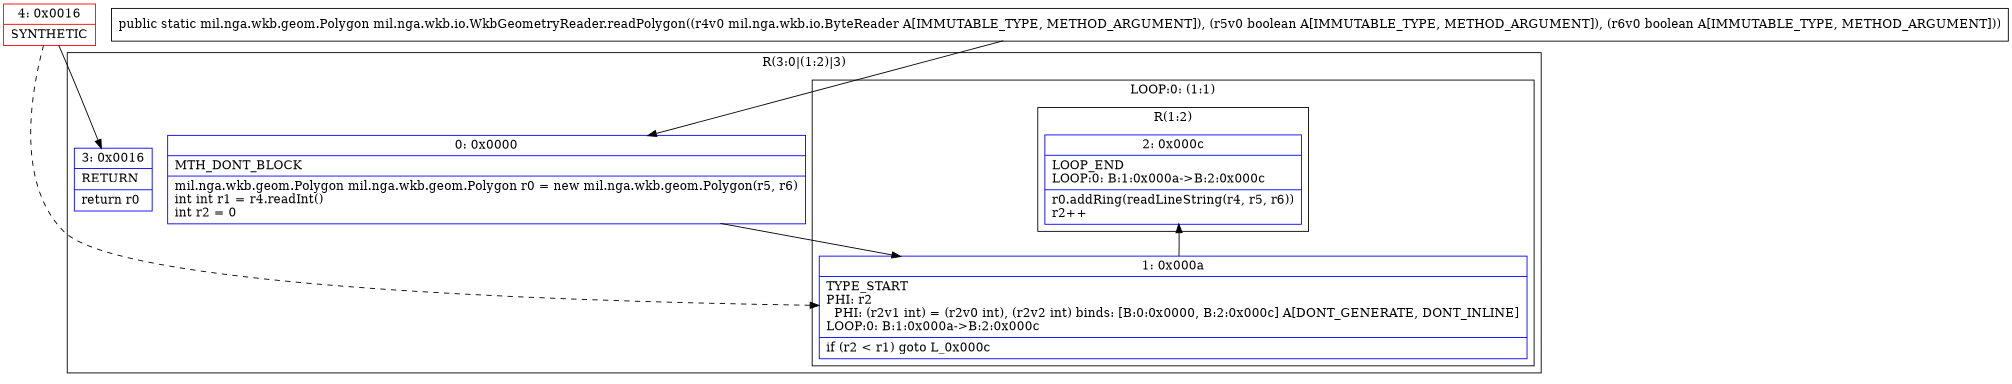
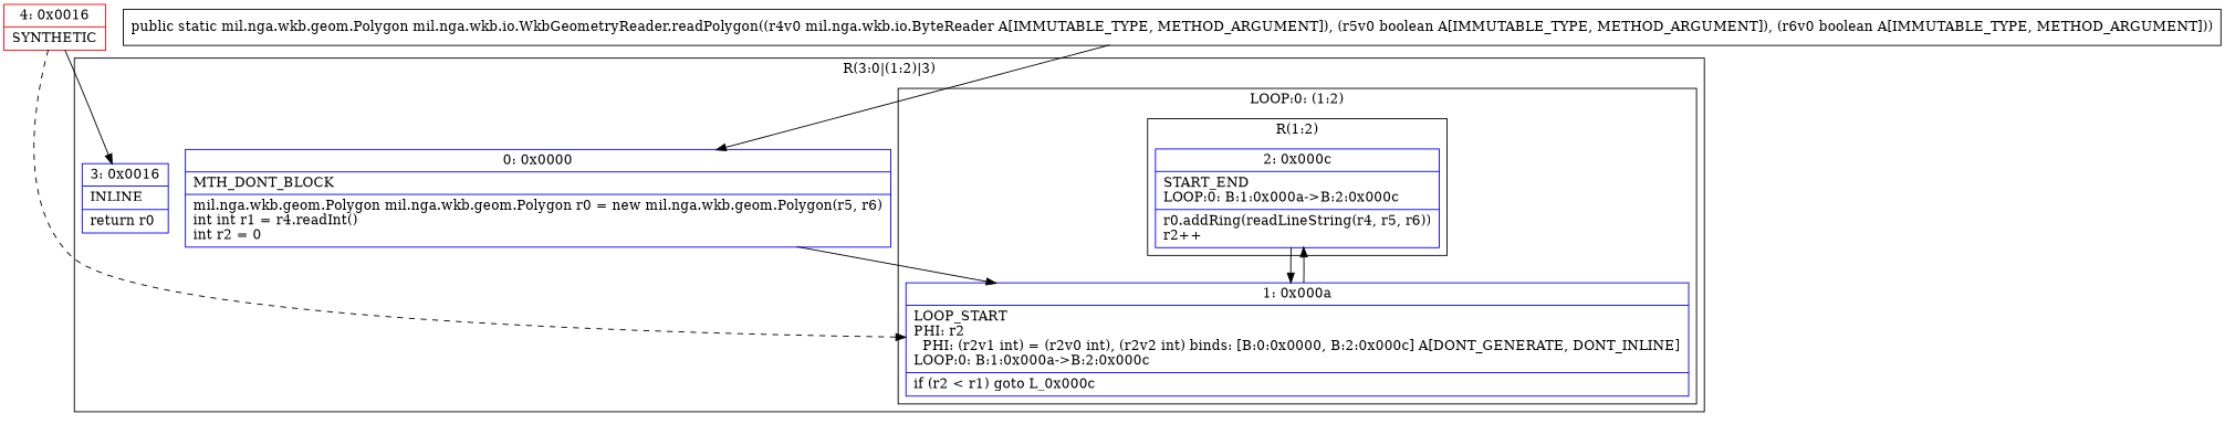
  digraph {
    node [color=blue shape=record]
-   n1 [label="{2\:\ 0x000c|LOOP_END\lLOOP:0: B:1:0x000a\-\>B:2:0x000c\l|r0.addRing(readLineString(r4, r5, r6))\lr2++\l}"]
-   n2 [label="{1\:\ 0x000a|TYPE_START\lPHI: r2 \l  PHI: (r2v1 int) = (r2v0 int), (r2v2 int) binds: [B:0:0x0000, B:2:0x000c] A[DONT_GENERATE, DONT_INLINE]\lLOOP:0: B:1:0x000a\-\>B:2:0x000c\l|if (r2 \< r1) goto L_0x000c\l}"]
+   n1 [label="{2\:\ 0x000c|START_END\lLOOP:0: B:1:0x000a\-\>B:2:0x000c\l|r0.addRing(readLineString(r4, r5, r6))\lr2++\l}"]
+   n2 [label="{1\:\ 0x000a|LOOP_START\lPHI: r2 \l  PHI: (r2v1 int) = (r2v0 int), (r2v2 int) binds: [B:0:0x0000, B:2:0x000c] A[DONT_GENERATE, DONT_INLINE]\lLOOP:0: B:1:0x000a\-\>B:2:0x000c\l|if (r2 \< r1) goto L_0x000c\l}"]
    n3 [label="{0\:\ 0x0000|MTH_DONT_BLOCK\l|mil.nga.wkb.geom.Polygon mil.nga.wkb.geom.Polygon r0 = new mil.nga.wkb.geom.Polygon(r5, r6)\lint int r1 = r4.readInt()\lint r2 = 0\l}"]
-   n4 [label="{3\:\ 0x0016|RETURN\l|return r0\l}"]
+   n4 [label="{3\:\ 0x0016|INLINE\l|return r0\l}"]
    n5 [color=red label="{4\:\ 0x0016|SYNTHETIC\l}"]
    n6 [label="{public static mil.nga.wkb.geom.Polygon mil.nga.wkb.io.WkbGeometryReader.readPolygon((r4v0 mil.nga.wkb.io.ByteReader A[IMMUTABLE_TYPE, METHOD_ARGUMENT]), (r5v0 boolean A[IMMUTABLE_TYPE, METHOD_ARGUMENT]), (r6v0 boolean A[IMMUTABLE_TYPE, METHOD_ARGUMENT])) }" color=""]
    subgraph cluster_1 {
      label="R(3:0|(1:2)|3)"
      n3
      n4
      subgraph cluster_2 {
-       label="LOOP:0: (1:1)"
+       label="LOOP:0: (1:2)"
        n2
        subgraph cluster_3 {
          label="R(1:2)"
          n1
        }
      }
    }
+   n1 -> n2
    n2 -> n1
    n3 -> n2
    n5 -> n2 [style=dashed]
    n5 -> n4
    n6 -> n3
  }
